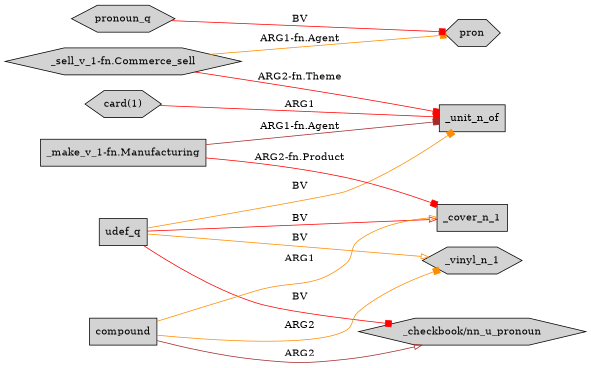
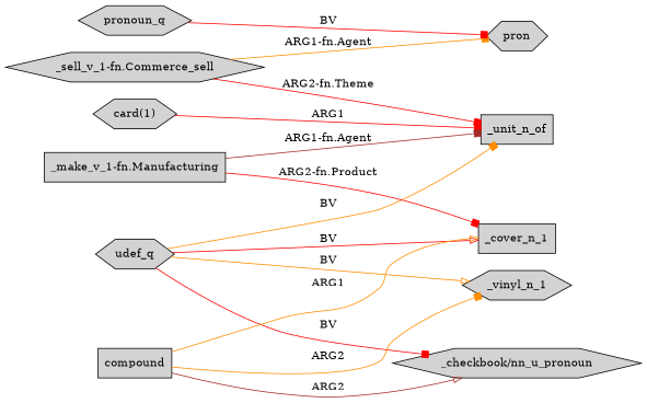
  digraph {
    rankdir=LR
    node [shape=hexagon style=filled]
    edge [arrowhead=box color=red]
-   udef_q [shape=box]
+   udef_q
    _cover_n_1 [shape=box]
    _unit_n_of [shape=box]
    _vinyl_n_1
    n5 [label="_checkbook/nn_u_pronoun"]
    "card(1)"
    "_sell_v_1-fn.Commerce_sell"
    pron
    pronoun_q
    "_make_v_1-fn.Manufacturing" [shape=box]
    compound [shape=box]
    udef_q -> _cover_n_1 [arrowhead=onormal label=BV]
    udef_q -> _unit_n_of [color=darkorange label=BV]
    udef_q -> _vinyl_n_1 [arrowhead=onormal color=darkorange label=BV]
    udef_q -> n5 [label=BV]
    "card(1)" -> _unit_n_of [label=ARG1]
    "_sell_v_1-fn.Commerce_sell" -> _unit_n_of [label="ARG2-fn.Theme"]
    "_sell_v_1-fn.Commerce_sell" -> pron [color=darkorange label="ARG1-fn.Agent"]
    pronoun_q -> pron [label=BV]
    "_make_v_1-fn.Manufacturing" -> _cover_n_1 [label="ARG2-fn.Product"]
    "_make_v_1-fn.Manufacturing" -> _unit_n_of [color=brown label="ARG1-fn.Agent"]
    compound -> _cover_n_1 [arrowhead=onormal color=darkorange label=ARG1]
    compound -> _vinyl_n_1 [color=darkorange label=ARG2]
    compound -> n5 [arrowhead=onormal color=brown label=ARG2]
  }
